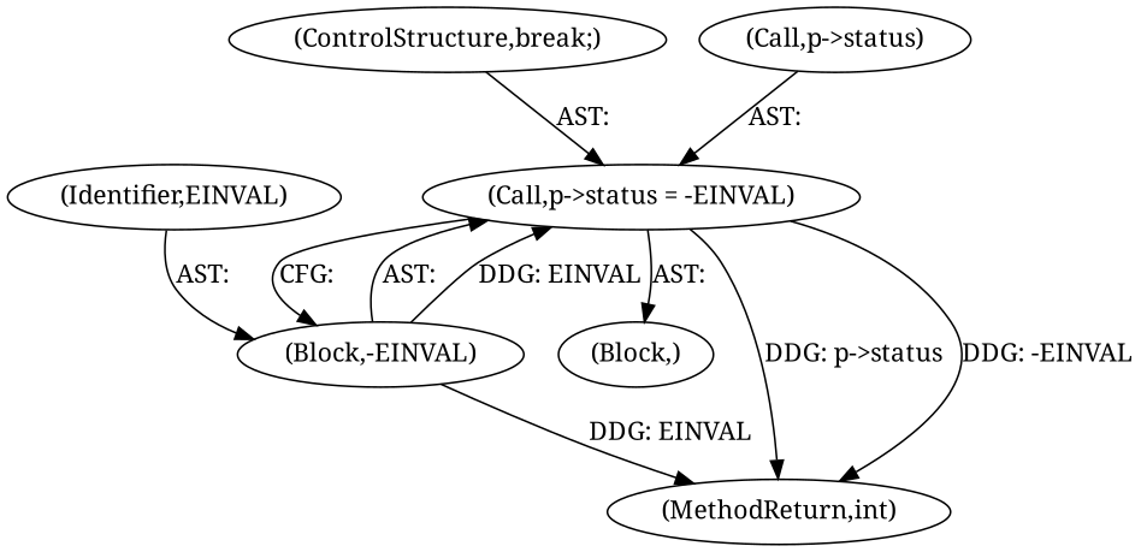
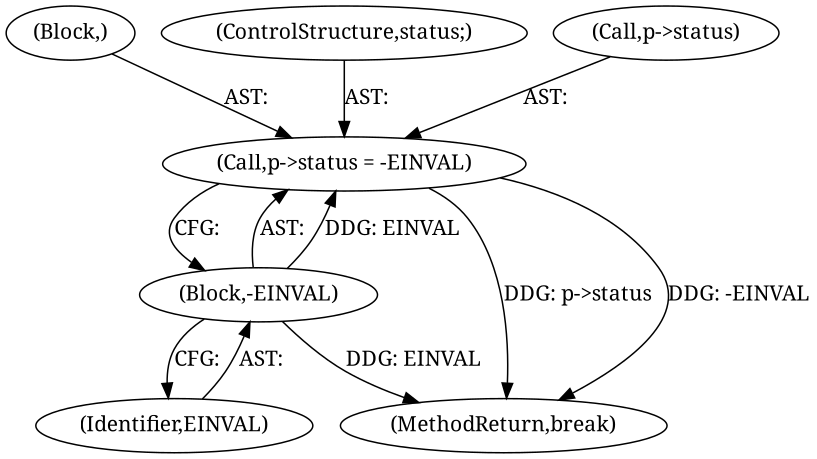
  digraph {
    fontname="Noto Serif"
    node [fontname="Noto Serif"]
    edge [fontname="Noto Serif"]
    n1 [label="(Call,p->status = -EINVAL)"]
    n2 [label="(Block,-EINVAL)"]
    n3 [label="(Block,)"]
-   n4 [label="(MethodReturn,int)"]
+   n4 [label="(MethodReturn,break)"]
    n5 [label="(Identifier,EINVAL)"]
-   n6 [label="(ControlStructure,break;)"]
+   n6 [label="(ControlStructure,status;)"]
    n7 [label="(Call,p->status)"]
    n1 -> n2 [label="CFG: "]
-   n1 -> n3 [label="AST: "]
+   n3 -> n1 [label="AST: "]
    n1 -> n4 [label="DDG: p->status"]
    n1 -> n4 [label="DDG: -EINVAL"]
    n2 -> n1 [label="AST: "]
    n2 -> n1 [label="DDG: EINVAL"]
    n2 -> n4 [label="DDG: EINVAL"]
+   n2 -> n5 [label="CFG: "]
    n5 -> n2 [label="AST: "]
    n6 -> n1 [label="AST: "]
    n7 -> n1 [label="AST: "]
  }
